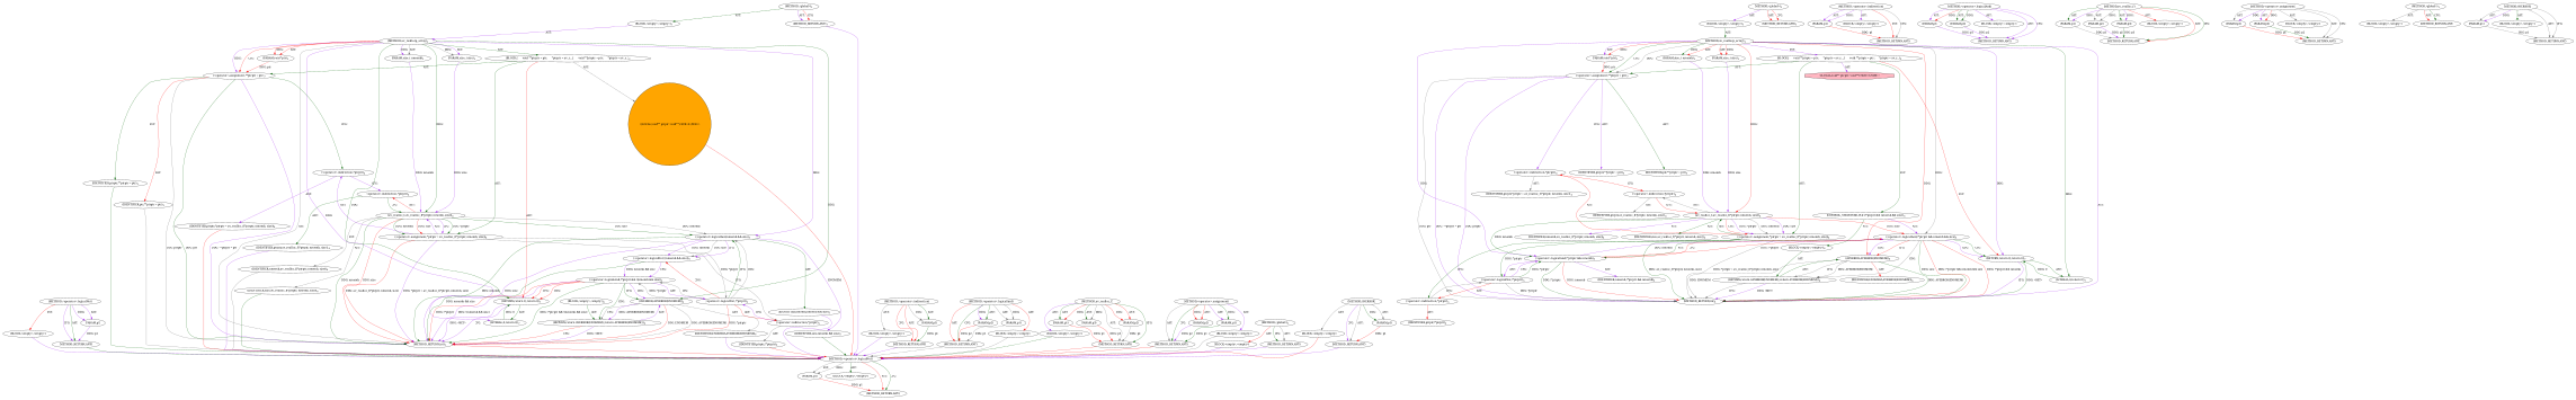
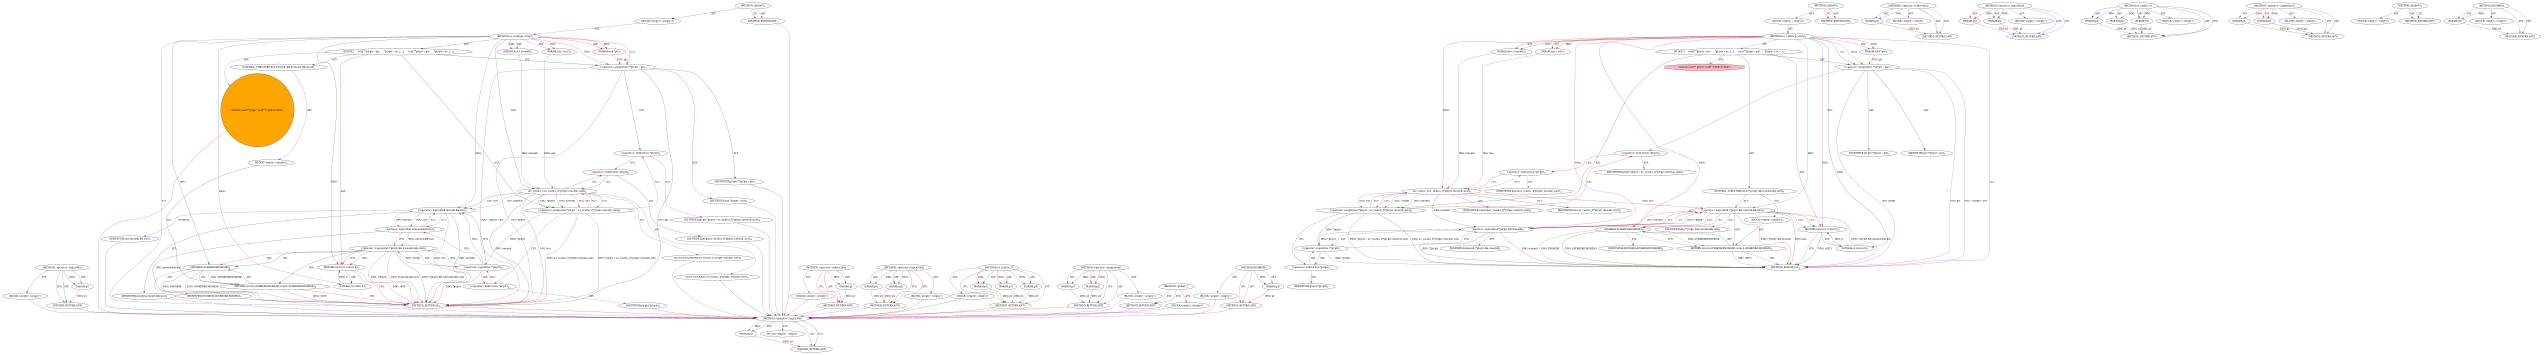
  digraph {
    fontname="Noto Serif"
    node [fontname="Noto Serif"]
    edge [color=purple fontname="Noto Serif"]
    n1 [label=<(METHOD,&lt;operator&gt;.logicalNot)>]
    n2 [label=<(PARAM,p1)>]
    n3 [label=<(BLOCK,&lt;empty&gt;,&lt;empty&gt;)>]
    n4 [label=<(METHOD_RETURN,ANY)>]
    n5 [label=<(METHOD,&lt;operator&gt;.logicalNot)>]
    n6 [label=<(PARAM,p1)>]
    n7 [label=<(BLOCK,&lt;empty&gt;,&lt;empty&gt;)>]
    n8 [label=<(METHOD_RETURN,ANY)>]
    n9 [label=<(METHOD,&lt;global&gt;)<SUB>1</SUB>>]
    n10 [label=<(BLOCK,&lt;empty&gt;,&lt;empty&gt;)<SUB>1</SUB>>]
    n11 [label=<(METHOD_RETURN,ANY)<SUB>1</SUB>>]
    n12 [label=<(METHOD,av_reallocp_array)<SUB>1</SUB>>]
    n13 [label=<(PARAM,void *ptr)<SUB>1</SUB>>]
    n14 [label=<(PARAM,size_t nmemb)<SUB>1</SUB>>]
    n15 [label=<(PARAM,size_t size)<SUB>1</SUB>>]
    n16 [label=<(BLOCK,{      void **ptrptr = ptr;      *ptrptr = av_r...,{      void **ptrptr = ptr;      *ptrptr = av_r...)<SUB>2</SUB>>]
    n17 [label=<(&lt;operator&gt;.assignment,**ptrptr = ptr)<SUB>3</SUB>>]
    n18 [label=<(av_realloc_f,av_realloc_f(*ptrptr, nmemb, size))<SUB>4</SUB>>]
    n19 [label=<(&lt;operator&gt;.logicalAnd,nmemb &amp;&amp; size)<SUB>5</SUB>>]
    n20 [label=<(AVERROR,AVERROR(ENOMEM))<SUB>6</SUB>>]
    n21 [label=<(RETURN,return 0;,return 0;)<SUB>7</SUB>>]
    n22 [label=<(LITERAL,0,return 0;)<SUB>7</SUB>>]
    n23 [label=<(METHOD_RETURN,int)<SUB>1</SUB>>]
    n24 [fillcolor=orange label="<(LOCAL,void** ptrptr: void**)<SUB>3</SUB>>" shape=circle style=filled]
    n25 [label=<(&lt;operator&gt;.assignment,*ptrptr = av_realloc_f(*ptrptr, nmemb, size))<SUB>4</SUB>>]
+   n26 [label=<(CONTROL_STRUCTURE,IF,if (!*ptrptr &amp;&amp; !(nmemb &amp;&amp; size)))<SUB>5</SUB>>]
    n27 [label=<(IDENTIFIER,ptrptr,**ptrptr = ptr)<SUB>3</SUB>>]
    n28 [label=<(IDENTIFIER,ptr,**ptrptr = ptr)<SUB>3</SUB>>]
    n29 [label=<(&lt;operator&gt;.indirection,*ptrptr)<SUB>4</SUB>>]
    n30 [label=<(&lt;operator&gt;.indirection,*ptrptr)<SUB>4</SUB>>]
    n31 [label=<(IDENTIFIER,nmemb,av_realloc_f(*ptrptr, nmemb, size))<SUB>4</SUB>>]
    n32 [label=<(IDENTIFIER,size,av_realloc_f(*ptrptr, nmemb, size))<SUB>4</SUB>>]
    n33 [label=<(&lt;operator&gt;.logicalNot,!(nmemb &amp;&amp; size))<SUB>5</SUB>>]
    n34 [label=<(IDENTIFIER,nmemb,nmemb &amp;&amp; size)<SUB>5</SUB>>]
    n35 [label=<(IDENTIFIER,size,nmemb &amp;&amp; size)<SUB>5</SUB>>]
    n36 [label=<(RETURN,return AVERROR(ENOMEM);,return AVERROR(ENOMEM);)<SUB>6</SUB>>]
    n37 [label=<(IDENTIFIER,ENOMEM,AVERROR(ENOMEM))<SUB>6</SUB>>]
    n38 [label=<(&lt;operator&gt;.logicalNot,!*ptrptr)<SUB>5</SUB>>]
    n39 [label=<(&lt;operator&gt;.indirection,*ptrptr)<SUB>5</SUB>>]
    n40 [label=<(BLOCK,&lt;empty&gt;,&lt;empty&gt;)<SUB>6</SUB>>]
    n41 [label=<(IDENTIFIER,ptrptr,*ptrptr = av_realloc_f(*ptrptr, nmemb, size))<SUB>4</SUB>>]
    n42 [label=<(&lt;operator&gt;.logicalAnd,!*ptrptr &amp;&amp; !(nmemb &amp;&amp; size))<SUB>5</SUB>>]
    n43 [label=<(IDENTIFIER,ptrptr,!*ptrptr)<SUB>5</SUB>>]
    n44 [label=<(IDENTIFIER,ptrptr,av_realloc_f(*ptrptr, nmemb, size))<SUB>4</SUB>>]
    n45 [label=<(METHOD,&lt;operator&gt;.indirection)>]
    n46 [label=<(PARAM,p1)>]
    n47 [label=<(BLOCK,&lt;empty&gt;,&lt;empty&gt;)>]
    n48 [label=<(METHOD_RETURN,ANY)>]
    n49 [label=<(METHOD,&lt;operator&gt;.logicalAnd)>]
    n50 [label=<(PARAM,p1)>]
    n51 [label=<(PARAM,p2)>]
    n52 [label=<(BLOCK,&lt;empty&gt;,&lt;empty&gt;)>]
    n53 [label=<(METHOD_RETURN,ANY)>]
    n54 [label=<(METHOD,av_realloc_f)>]
    n55 [label=<(PARAM,p1)>]
    n56 [label=<(PARAM,p2)>]
    n57 [label=<(PARAM,p3)>]
    n58 [label=<(BLOCK,&lt;empty&gt;,&lt;empty&gt;)>]
    n59 [label=<(METHOD_RETURN,ANY)>]
    n60 [label=<(METHOD,&lt;operator&gt;.assignment)>]
    n61 [label=<(PARAM,p1)>]
    n62 [label=<(PARAM,p2)>]
    n63 [label=<(BLOCK,&lt;empty&gt;,&lt;empty&gt;)>]
    n64 [label=<(METHOD_RETURN,ANY)>]
    n65 [label=<(METHOD,&lt;global&gt;)<SUB>1</SUB>>]
    n66 [label=<(BLOCK,&lt;empty&gt;,&lt;empty&gt;)>]
    n67 [label=<(METHOD_RETURN,ANY)>]
    n68 [label=<(METHOD,AVERROR)>]
    n69 [label=<(PARAM,p1)>]
    n70 [label=<(BLOCK,&lt;empty&gt;,&lt;empty&gt;)>]
    n71 [label=<(METHOD_RETURN,ANY)>]
    n72 [label=<(METHOD,&lt;global&gt;)<SUB>1</SUB>>]
    n73 [label=<(BLOCK,&lt;empty&gt;,&lt;empty&gt;)<SUB>1</SUB>>]
    n74 [label=<(METHOD_RETURN,ANY)<SUB>1</SUB>>]
    n75 [label=<(METHOD,av_reallocp_array)<SUB>1</SUB>>]
    n76 [label=<(PARAM,void *ptr)<SUB>1</SUB>>]
    n77 [label=<(PARAM,size_t nmemb)<SUB>1</SUB>>]
    n78 [label=<(PARAM,size_t size)<SUB>1</SUB>>]
    n79 [label=<(BLOCK,{      void **ptrptr = ptr;      *ptrptr = av_r...,{      void **ptrptr = ptr;      *ptrptr = av_r...)<SUB>2</SUB>>]
    n80 [label=<(&lt;operator&gt;.assignment,**ptrptr = ptr)<SUB>3</SUB>>]
    n81 [label=<(av_realloc_f,av_realloc_f(*ptrptr, nmemb, size))<SUB>4</SUB>>]
    n82 [label=<(&lt;operator&gt;.logicalAnd,!*ptrptr &amp;&amp; nmemb &amp;&amp; size)<SUB>5</SUB>>]
    n83 [label=<(&lt;operator&gt;.logicalAnd,!*ptrptr &amp;&amp; nmemb)<SUB>5</SUB>>]
    n84 [label=<(AVERROR,AVERROR(ENOMEM))<SUB>6</SUB>>]
    n85 [label=<(RETURN,return 0;,return 0;)<SUB>7</SUB>>]
    n86 [label=<(LITERAL,0,return 0;)<SUB>7</SUB>>]
    n87 [label=<(METHOD_RETURN,int)<SUB>1</SUB>>]
    n88 [fillcolor=lightpink label="<(LOCAL,void** ptrptr: void**)<SUB>3</SUB>>" shape=octagon style=filled]
    n89 [label=<(&lt;operator&gt;.assignment,*ptrptr = av_realloc_f(*ptrptr, nmemb, size))<SUB>4</SUB>>]
    n90 [label=<(CONTROL_STRUCTURE,IF,if (!*ptrptr &amp;&amp; nmemb &amp;&amp; size))<SUB>5</SUB>>]
    n91 [label=<(IDENTIFIER,ptrptr,**ptrptr = ptr)<SUB>3</SUB>>]
    n92 [label=<(IDENTIFIER,ptr,**ptrptr = ptr)<SUB>3</SUB>>]
    n93 [label=<(&lt;operator&gt;.indirection,*ptrptr)<SUB>4</SUB>>]
    n94 [label=<(&lt;operator&gt;.indirection,*ptrptr)<SUB>4</SUB>>]
    n95 [label=<(IDENTIFIER,nmemb,av_realloc_f(*ptrptr, nmemb, size))<SUB>4</SUB>>]
    n96 [label=<(IDENTIFIER,size,av_realloc_f(*ptrptr, nmemb, size))<SUB>4</SUB>>]
+   n97 [label=<(IDENTIFIER,size,!*ptrptr &amp;&amp; nmemb &amp;&amp; size)<SUB>5</SUB>>]
    n98 [label=<(RETURN,return AVERROR(ENOMEM);,return AVERROR(ENOMEM);)<SUB>6</SUB>>]
    n99 [label=<(&lt;operator&gt;.logicalNot,!*ptrptr)<SUB>5</SUB>>]
    n100 [label=<(IDENTIFIER,nmemb,!*ptrptr &amp;&amp; nmemb)<SUB>5</SUB>>]
    n101 [label=<(IDENTIFIER,ENOMEM,AVERROR(ENOMEM))<SUB>6</SUB>>]
    n102 [label=<(&lt;operator&gt;.indirection,*ptrptr)<SUB>5</SUB>>]
    n103 [label=<(BLOCK,&lt;empty&gt;,&lt;empty&gt;)<SUB>6</SUB>>]
    n104 [label=<(IDENTIFIER,ptrptr,*ptrptr = av_realloc_f(*ptrptr, nmemb, size))<SUB>4</SUB>>]
    n105 [label=<(IDENTIFIER,ptrptr,!*ptrptr)<SUB>5</SUB>>]
    n106 [label=<(IDENTIFIER,ptrptr,av_realloc_f(*ptrptr, nmemb, size))<SUB>4</SUB>>]
    n107 [label=<(METHOD,&lt;operator&gt;.indirection)>]
    n108 [label=<(PARAM,p1)>]
    n109 [label=<(BLOCK,&lt;empty&gt;,&lt;empty&gt;)>]
    n110 [label=<(METHOD_RETURN,ANY)>]
    n111 [label=<(METHOD,&lt;operator&gt;.logicalAnd)>]
    n112 [label=<(PARAM,p1)>]
    n113 [label=<(PARAM,p2)>]
    n114 [label=<(BLOCK,&lt;empty&gt;,&lt;empty&gt;)>]
    n115 [label=<(METHOD_RETURN,ANY)>]
    n116 [label=<(METHOD,av_realloc_f)>]
    n117 [label=<(PARAM,p1)>]
    n118 [label=<(PARAM,p2)>]
    n119 [label=<(PARAM,p3)>]
    n120 [label=<(BLOCK,&lt;empty&gt;,&lt;empty&gt;)>]
    n121 [label=<(METHOD_RETURN,ANY)>]
    n122 [label=<(METHOD,&lt;operator&gt;.assignment)>]
    n123 [label=<(PARAM,p1)>]
    n124 [label=<(PARAM,p2)>]
    n125 [label=<(BLOCK,&lt;empty&gt;,&lt;empty&gt;)>]
    n126 [label=<(METHOD_RETURN,ANY)>]
    n127 [label=<(METHOD,&lt;global&gt;)<SUB>1</SUB>>]
    n128 [label=<(BLOCK,&lt;empty&gt;,&lt;empty&gt;)>]
    n129 [label=<(METHOD_RETURN,ANY)>]
    n130 [label=<(METHOD,AVERROR)>]
    n131 [label=<(PARAM,p1)>]
    n132 [label=<(BLOCK,&lt;empty&gt;,&lt;empty&gt;)>]
    n133 [label=<(METHOD_RETURN,ANY)>]
    n1 -> n2 [label="AST: "]
    n1 -> n2 [label="DDG: "]
    n1 -> n3 [color=red label="AST: "]
    n1 -> n4 [color=darkgreen label="AST: "]
    n1 -> n4 [label="CFG: "]
    n2 -> n4 [label="DDG: p1"]
    n3 -> n5
    n4 -> n5 [color=darkgreen]
    n5 -> n6 [color=gray40 label="AST: "]
    n5 -> n6 [color=gray40 label="DDG: "]
    n5 -> n7 [color=darkgreen label="AST: "]
    n5 -> n8 [color=red label="AST: "]
    n5 -> n8 [color=darkgreen label="CFG: "]
    n6 -> n8 [color=red label="DDG: p1"]
    n9 -> n10 [color=darkgreen label="AST: "]
    n9 -> n11 [label="AST: "]
    n9 -> n11 [color=red label="CFG: "]
    n10 -> n12 [label="AST: "]
    n11 -> n5
    n12 -> n13 [color=red label="AST: "]
    n12 -> n13 [color=red label="DDG: "]
    n12 -> n14 [color=gray40 label="AST: "]
    n12 -> n14 [label="DDG: "]
    n12 -> n15 [label="AST: "]
    n12 -> n15 [color=gray40 label="DDG: "]
    n12 -> n16 [color=darkgreen label="AST: "]
    n12 -> n17 [color=red label="CFG: "]
    n12 -> n17 [label="DDG: "]
    n12 -> n18 [color=darkgreen label="DDG: "]
    n12 -> n19 [label="DDG: "]
    n12 -> n20 [color=darkgreen label="DDG: "]
    n12 -> n21 [color=darkgreen label="DDG: "]
    n12 -> n22 [label="DDG: "]
    n12 -> n23 [color=gray40 label="AST: "]
    n13 -> n17 [color=red label="DDG: ptr"]
    n14 -> n18 [label="DDG: nmemb"]
    n15 -> n18 [label="DDG: size"]
    n16 -> n17 [color=darkgreen label="AST: "]
    n16 -> n21 [color=red label="AST: "]
    n16 -> n24 [color=gray40 label="AST: "]
    n16 -> n25 [color=darkgreen label="AST: "]
+   n16 -> n26 [label="AST: "]
    n17 -> n23 [color=gray40 label="DDG: ptrptr"]
    n17 -> n23 [color=darkgreen label="DDG: ptr"]
    n17 -> n23 [label="DDG: **ptrptr = ptr"]
    n17 -> n27 [color=darkgreen label="AST: "]
    n17 -> n28 [color=red label="AST: "]
    n17 -> n29 [color=darkgreen label="CFG: "]
    n18 -> n19 [color=gray40 label="DDG: nmemb"]
    n18 -> n19 [color=darkgreen label="DDG: size"]
    n18 -> n23 [color=darkgreen label="DDG: nmemb"]
    n18 -> n23 [color=red label="DDG: size"]
    n18 -> n25 [label="CFG: "]
    n18 -> n25 [color=darkgreen label="DDG: *ptrptr"]
    n18 -> n25 [color=darkgreen label="DDG: nmemb"]
    n18 -> n25 [color=red label="DDG: size"]
    n18 -> n30 [color=red label="AST: "]
    n18 -> n31 [color=gray40 label="AST: "]
    n18 -> n32 [color=gray40 label="AST: "]
    n19 -> n23 [color=darkgreen label="DDG: nmemb"]
    n19 -> n23 [label="DDG: size"]
    n19 -> n33 [label="CFG: "]
    n19 -> n33 [label="DDG: nmemb"]
    n19 -> n33 [color=gray40 label="DDG: size"]
    n19 -> n34 [color=darkgreen label="AST: "]
    n19 -> n35 [label="ENOMEM: "]
    n20 -> n23 [color=red label="DDG: ENOMEM"]
    n20 -> n23 [color=gray40 label="DDG: AVERROR(ENOMEM)"]
    n20 -> n36 [color=gray40 label="CFG: "]
    n20 -> n36 [label="DDG: AVERROR(ENOMEM)"]
    n20 -> n37 [color=gray40 label="AST: "]
    n21 -> n22 [color=darkgreen label="AST: "]
    n21 -> n23 [label="CFG: "]
    n21 -> n23 [label="DDG: &lt;RET&gt;"]
    n22 -> n21 [color=darkgreen label="DDG: 0"]
    n23 -> n5 [color=red]
    n24 -> n5 [color=red]
    n25 -> n18 [label="AST: "]
    n25 -> n23 [color=red label="DDG: av_realloc_f(*ptrptr, nmemb, size)"]
    n25 -> n23 [label="DDG: *ptrptr = av_realloc_f(*ptrptr, nmemb, size)"]
    n25 -> n29 [label="AST: "]
    n25 -> n38 [color=gray40 label="DDG: *ptrptr"]
    n25 -> n39 [color=gray40 label="CFG: "]
+   n26 -> n40 [label="AST: "]
    n27 -> n5 [color=darkgreen]
    n28 -> n5 [color=gray40]
    n29 -> n30 [label="CFG: "]
    n29 -> n41 [label="AST: "]
    n30 -> n18 [color=darkgreen label="CFG: "]
    n30 -> n44 [color=darkgreen label="AST: "]
    n31 -> n5 [color=gray40]
    n32 -> n5 [color=darkgreen]
+   n33 -> n19 [label="AST: "]
    n33 -> n23 [color=darkgreen label="DDG: nmemb &amp;&amp; size"]
    n33 -> n42 [label="CFG: "]
    n33 -> n42 [label="DDG: nmemb &amp;&amp; size"]
    n34 -> n5
    n35 -> n5 [color=darkgreen]
    n36 -> n20 [label="AST: "]
    n36 -> n23 [color=red label="CFG: "]
    n36 -> n23 [label="DDG: &lt;RET&gt;"]
    n37 -> n5
    n38 -> n19 [color=darkgreen label="CFG: "]
    n38 -> n19 [color=gray40 label="CDG: "]
    n38 -> n23 [color=red label="DDG: *ptrptr"]
    n38 -> n33 [color=red label="CDG: "]
    n38 -> n39 [color=red label="AST: "]
    n38 -> n42 [color=gray40 label="CFG: "]
    n38 -> n42 [color=gray40 label="DDG: *ptrptr"]
    n39 -> n38 [label="CFG: "]
    n39 -> n43 [color=gray40 label="AST: "]
    n40 -> n36 [color=darkgreen label="AST: "]
    n41 -> n5 [color=red]
    n42 -> n20 [color=darkgreen label="CFG: "]
    n42 -> n20 [label="CDG: "]
    n42 -> n21 [color=red label="CFG: "]
    n42 -> n21 [color=red label="CDG: "]
    n42 -> n23 [color=red label="DDG: !*ptrptr"]
    n42 -> n23 [label="DDG: !(nmemb &amp;&amp; size)"]
    n42 -> n23 [color=darkgreen label="DDG: !*ptrptr &amp;&amp; !(nmemb &amp;&amp; size)"]
    n42 -> n36 [color=darkgreen label="CDG: "]
    n42 -> n38 [label="AST: "]
    n43 -> n5 [color=red]
    n44 -> n5
    n45 -> n46 [color=darkgreen label="AST: "]
    n45 -> n46 [color=gray40 label="DDG: "]
    n45 -> n47 [color=gray40 label="AST: "]
    n45 -> n48 [color=red label="AST: "]
    n45 -> n48 [color=red label="CFG: "]
    n46 -> n48 [color=darkgreen label="DDG: p1"]
    n47 -> n5
    n48 -> n5
    n49 -> n50 [color=gray40 label="AST: "]
    n49 -> n50 [color=gray40 label="DDG: "]
    n49 -> n51 [color=darkgreen label="AST: "]
    n49 -> n51 [label="DDG: "]
    n49 -> n52 [color=red label="AST: "]
    n49 -> n53 [color=red label="AST: "]
    n49 -> n53 [color=darkgreen label="CFG: "]
    n50 -> n53 [color=gray40 label="DDG: p1"]
    n51 -> n53 [color=red label="DDG: p2"]
    n52 -> n5 [color=gray40]
    n53 -> n5 [color=gray40]
    n54 -> n55 [color=darkgreen label="AST: "]
    n54 -> n55 [color=red label="DDG: "]
    n54 -> n56 [color=red label="AST: "]
    n54 -> n56 [color=red label="DDG: "]
    n54 -> n57 [color=darkgreen label="AST: "]
    n54 -> n57 [color=gray40 label="DDG: "]
    n54 -> n58 [label="AST: "]
    n54 -> n59 [color=gray40 label="AST: "]
    n54 -> n59 [color=darkgreen label="CFG: "]
    n55 -> n59 [color=red label="DDG: p1"]
    n56 -> n59 [color=gray40 label="DDG: p2"]
    n57 -> n59 [color=red label="DDG: p3"]
    n58 -> n5 [color=darkgreen]
    n59 -> n5 [color=red]
    n60 -> n61 [label="AST: "]
    n60 -> n61 [color=darkgreen label="DDG: "]
    n60 -> n62 [color=red label="AST: "]
    n60 -> n62 [color=red label="DDG: "]
    n60 -> n63 [label="AST: "]
    n60 -> n64 [color=gray40 label="AST: "]
    n60 -> n64 [color=darkgreen label="CFG: "]
    n61 -> n64 [color=darkgreen label="DDG: p1"]
    n62 -> n64 [label="DDG: p2"]
    n63 -> n5 [color=gray40]
    n64 -> n5 [color=red]
    n65 -> n66 [color=red label="AST: "]
    n65 -> n67 [color=gray40 label="AST: "]
    n65 -> n67 [color=darkgreen label="CFG: "]
    n66 -> n5
    n67 -> n5
    n68 -> n69 [color=gray40 label="AST: "]
    n68 -> n69 [color=darkgreen label="DDG: "]
    n68 -> n70 [color=gray40 label="AST: "]
    n68 -> n71 [color=gray40 label="AST: "]
    n68 -> n71 [label="CFG: "]
    n69 -> n71 [color=red label="DDG: p1"]
    n70 -> n5 [color=red]
    n71 -> n5
    n72 -> n73 [label="AST: "]
    n72 -> n74 [color=red label="AST: "]
    n72 -> n74 [color=red label="CFG: "]
    n73 -> n75 [color=darkgreen label="AST: "]
    n75 -> n76 [label="AST: "]
    n75 -> n76 [color=red label="DDG: "]
    n75 -> n77 [color=red label="AST: "]
    n75 -> n77 [color=darkgreen label="DDG: "]
    n75 -> n78 [color=red label="AST: "]
    n75 -> n78 [color=red label="DDG: "]
    n75 -> n79 [label="AST: "]
    n75 -> n80 [color=darkgreen label="CFG: "]
    n75 -> n80 [color=gray40 label="DDG: "]
    n75 -> n81 [color=red label="DDG: "]
    n75 -> n82 [color=gray40 label="DDG: "]
    n75 -> n83 [label="DDG: "]
    n75 -> n84 [color=red label="DDG: "]
    n75 -> n85 [label="DDG: "]
    n75 -> n86 [color=darkgreen label="DDG: "]
    n75 -> n87 [label="AST: "]
    n76 -> n80 [color=red label="DDG: ptr"]
    n77 -> n81 [label="DDG: nmemb"]
    n78 -> n81 [label="DDG: size"]
    n79 -> n80 [color=darkgreen label="AST: "]
    n79 -> n85 [color=red label="AST: "]
    n79 -> n88 [label="AST: "]
    n79 -> n89 [color=darkgreen label="AST: "]
    n79 -> n90 [color=darkgreen label="AST: "]
    n80 -> n87 [label="DDG: ptrptr"]
    n80 -> n87 [color=gray40 label="DDG: ptr"]
    n80 -> n87 [label="DDG: **ptrptr = ptr"]
    n80 -> n91 [label="AST: "]
    n80 -> n92 [color=darkgreen label="AST: "]
    n80 -> n93 [label="CFG: "]
    n81 -> n82 [color=red label="DDG: size"]
    n81 -> n83 [color=darkgreen label="DDG: nmemb"]
    n81 -> n89 [color=red label="CFG: "]
    n81 -> n89 [label="DDG: *ptrptr"]
    n81 -> n89 [color=gray40 label="DDG: nmemb"]
    n81 -> n89 [label="DDG: size"]
    n81 -> n94 [color=gray40 label="AST: "]
    n81 -> n95 [label="AST: "]
    n81 -> n96 [color=darkgreen label="AST: "]
    n82 -> n83 [color=darkgreen label="AST: "]
    n82 -> n84 [color=red label="CFG: "]
    n82 -> n84 [label="CDG: "]
    n82 -> n85 [color=darkgreen label="CFG: "]
    n82 -> n85 [label="CDG: "]
    n82 -> n87 [color=red label="DDG: !*ptrptr &amp;&amp; nmemb"]
    n82 -> n87 [color=darkgreen label="DDG: size"]
    n82 -> n87 [color=red label="DDG: !*ptrptr &amp;&amp; nmemb &amp;&amp; size"]
+   n82 -> n97 [label="AST: "]
    n82 -> n98 [color=gray40 label="CDG: "]
    n83 -> n82 [color=red label="CFG: "]
    n83 -> n82 [color=red label="DDG: !*ptrptr"]
    n83 -> n82 [label="DDG: nmemb"]
    n83 -> n87 [color=darkgreen label="DDG: !*ptrptr"]
    n83 -> n87 [color=red label="DDG: nmemb"]
    n83 -> n99 [label="AST: "]
    n83 -> n100 [label="AST: "]
    n84 -> n87 [color=gray40 label="DDG: ENOMEM"]
    n84 -> n87 [color=darkgreen label="DDG: AVERROR(ENOMEM)"]
    n84 -> n98 [color=gray40 label="CFG: "]
    n84 -> n98 [color=gray40 label="DDG: AVERROR(ENOMEM)"]
    n84 -> n101 [color=red label="AST: "]
    n85 -> n86 [color=darkgreen label="AST: "]
    n85 -> n87 [label="CFG: "]
    n85 -> n87 [color=darkgreen label="DDG: &lt;RET&gt;"]
    n86 -> n85 [color=darkgreen label="DDG: 0"]
    n89 -> n81 [color=darkgreen label="AST: "]
    n89 -> n87 [color=darkgreen label="DDG: av_realloc_f(*ptrptr, nmemb, size)"]
    n89 -> n87 [color=gray40 label="DDG: *ptrptr = av_realloc_f(*ptrptr, nmemb, size)"]
    n89 -> n93 [color=red label="AST: "]
    n89 -> n99 [color=darkgreen label="DDG: *ptrptr"]
    n89 -> n102 [color=darkgreen label="CFG: "]
    n90 -> n82 [label="AST: "]
    n90 -> n103 [color=darkgreen label="AST: "]
    n93 -> n94 [color=red label="CFG: "]
    n93 -> n104 [color=gray40 label="AST: "]
    n94 -> n81 [color=red label="CFG: "]
    n94 -> n106 [color=gray40 label="AST: "]
    n98 -> n84 [color=darkgreen label="AST: "]
    n98 -> n87 [color=gray40 label="CFG: "]
    n98 -> n87 [label="DDG: &lt;RET&gt;"]
    n99 -> n83 [label="CFG: "]
    n99 -> n83 [color=darkgreen label="DDG: *ptrptr"]
    n99 -> n87 [color=gray40 label="DDG: *ptrptr"]
    n99 -> n102 [color=red label="AST: "]
    n102 -> n99 [color=gray40 label="CFG: "]
    n102 -> n105 [color=red label="AST: "]
    n103 -> n98 [color=darkgreen label="AST: "]
    n107 -> n108 [label="AST: "]
    n107 -> n108 [label="DDG: "]
    n107 -> n109 [label="AST: "]
    n107 -> n110 [color=red label="AST: "]
    n107 -> n110 [color=gray40 label="CFG: "]
    n108 -> n110 [color=red label="DDG: p1"]
    n111 -> n112 [label="AST: "]
    n111 -> n112 [color=red label="DDG: "]
    n111 -> n113 [color=darkgreen label="AST: "]
    n111 -> n113 [color=darkgreen label="DDG: "]
    n111 -> n114 [label="AST: "]
    n111 -> n115 [label="AST: "]
    n111 -> n115 [label="CFG: "]
    n112 -> n115 [label="DDG: p1"]
    n113 -> n115 [label="DDG: p2"]
    n116 -> n117 [color=darkgreen label="AST: "]
    n116 -> n117 [label="DDG: "]
    n116 -> n118 [color=gray40 label="AST: "]
    n116 -> n118 [color=gray40 label="DDG: "]
    n116 -> n119 [color=darkgreen label="AST: "]
    n116 -> n119 [label="DDG: "]
    n116 -> n120 [color=red label="AST: "]
    n116 -> n121 [color=red label="AST: "]
    n116 -> n121 [color=darkgreen label="CFG: "]
    n117 -> n121 [color=gray40 label="DDG: p1"]
    n118 -> n121 [label="DDG: p2"]
    n119 -> n121 [color=darkgreen label="DDG: p3"]
    n122 -> n123 [color=gray40 label="AST: "]
    n122 -> n123 [label="DDG: "]
    n122 -> n124 [label="AST: "]
    n122 -> n124 [color=red label="DDG: "]
    n122 -> n125 [color=gray40 label="AST: "]
    n122 -> n126 [color=gray40 label="AST: "]
    n122 -> n126 [color=gray40 label="CFG: "]
    n123 -> n126 [color=red label="DDG: p1"]
    n124 -> n126 [color=darkgreen label="DDG: p2"]
    n127 -> n128 [color=gray40 label="AST: "]
    n127 -> n129 [color=red label="AST: "]
    n127 -> n129 [color=darkgreen label="CFG: "]
    n130 -> n131 [color=gray40 label="AST: "]
    n130 -> n131 [label="DDG: "]
    n130 -> n132 [color=darkgreen label="AST: "]
    n130 -> n133 [color=gray40 label="AST: "]
    n130 -> n133 [color=gray40 label="CFG: "]
    n131 -> n133 [color=gray40 label="DDG: p1"]
  }
